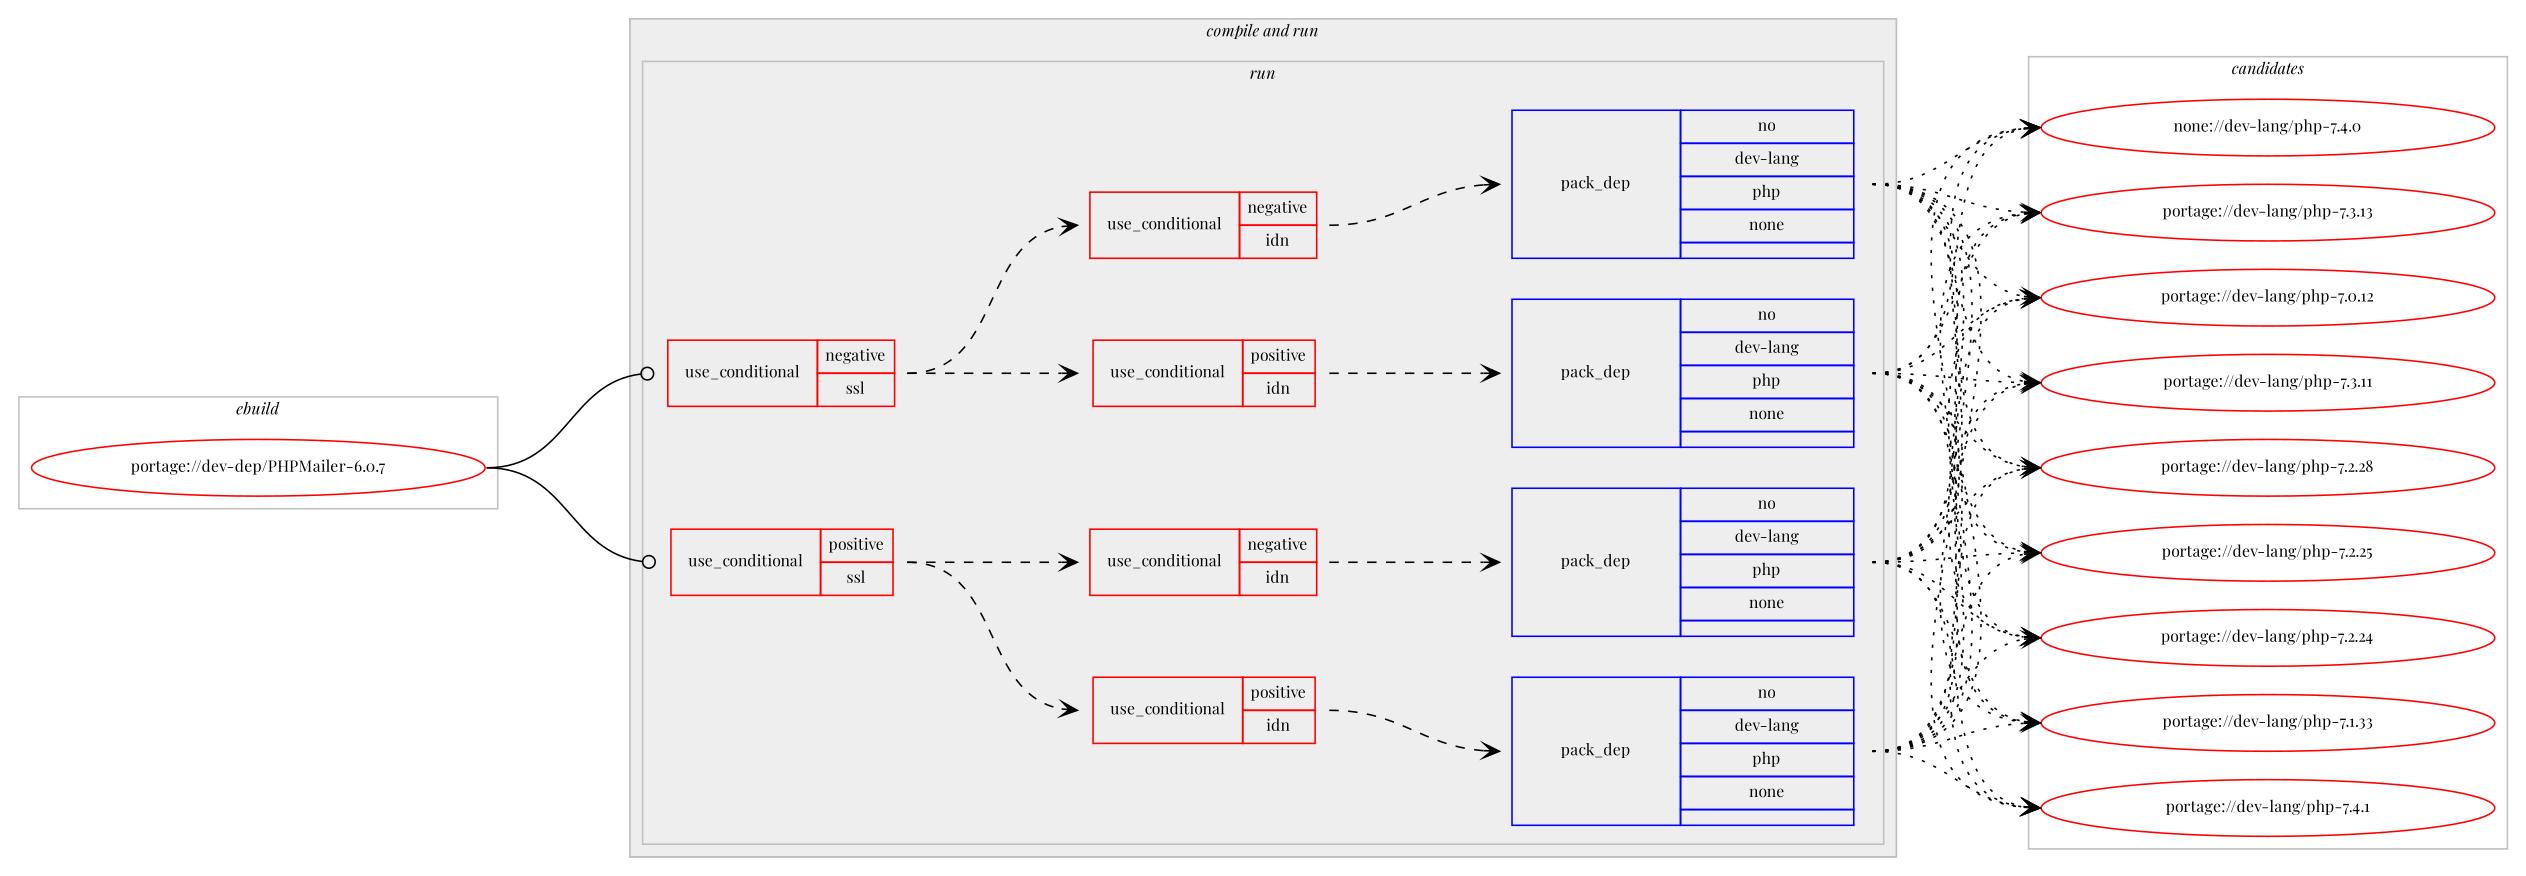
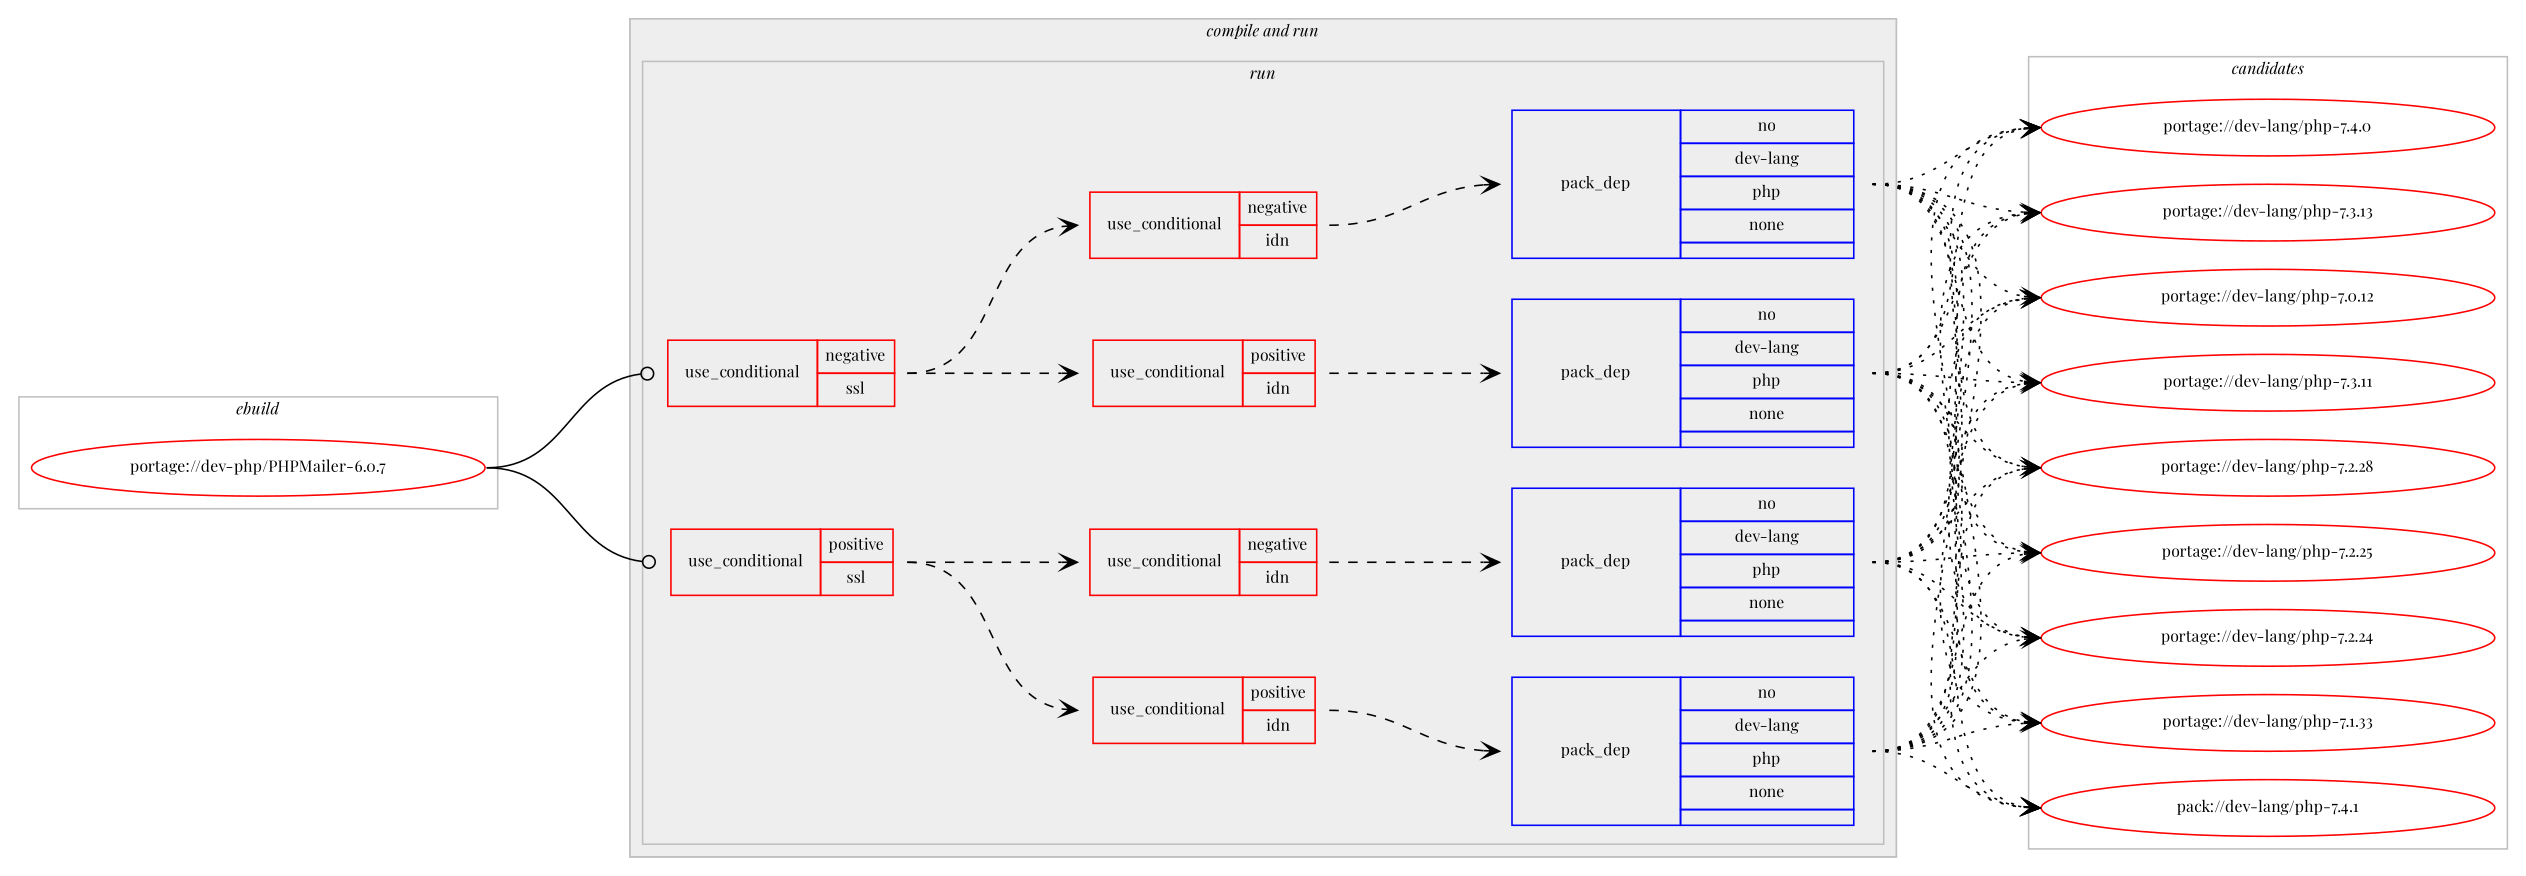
  digraph {
    compound=true
    concentrate=true
    fontname="Playfair Display"
    fontsize=10
    newrank=true
    rankdir=LR
    ranksep=1.5
    node [color=red fontname="Playfair Display" fontsize=10]
    edge [arrowhead=vee fontname="Playfair Display" headport=w style=dotted tailport=e weight=100]
-   n1 [label="portage://dev-dep/PHPMailer-6.0.7" width=4]
+   n1 [label="portage://dev-php/PHPMailer-6.0.7" width=4]
    n2 [color=blue label=<<TABLE BORDER="0" CELLBORDER="1" CELLSPACING="0" CELLPADDING="4" WIDTH="220"><TR><TD ROWSPAN="6" CELLPADDING="30">pack_dep</TD></TR><TR><TD WIDTH="110">no</TD></TR><TR><TD>dev-lang</TD></TR><TR><TD>php</TD></TR><TR><TD>none</TD></TR><TR><TD></TD></TR></TABLE>> shape=none]
    n3 [label=<<TABLE BORDER="0" CELLBORDER="1" CELLSPACING="0" CELLPADDING="4"><TR><TD ROWSPAN="3" CELLPADDING="10">use_conditional</TD></TR><TR><TD>positive</TD></TR><TR><TD>idn</TD></TR></TABLE>> shape=none]
    n4 [color=blue label=<<TABLE BORDER="0" CELLBORDER="1" CELLSPACING="0" CELLPADDING="4" WIDTH="220"><TR><TD ROWSPAN="6" CELLPADDING="30">pack_dep</TD></TR><TR><TD WIDTH="110">no</TD></TR><TR><TD>dev-lang</TD></TR><TR><TD>php</TD></TR><TR><TD>none</TD></TR><TR><TD></TD></TR></TABLE>> shape=none]
    n5 [label=<<TABLE BORDER="0" CELLBORDER="1" CELLSPACING="0" CELLPADDING="4"><TR><TD ROWSPAN="3" CELLPADDING="10">use_conditional</TD></TR><TR><TD>negative</TD></TR><TR><TD>idn</TD></TR></TABLE>> shape=none]
    n6 [label=<<TABLE BORDER="0" CELLBORDER="1" CELLSPACING="0" CELLPADDING="4"><TR><TD ROWSPAN="3" CELLPADDING="10">use_conditional</TD></TR><TR><TD>negative</TD></TR><TR><TD>ssl</TD></TR></TABLE>> shape=none]
    n7 [color=blue label=<<TABLE BORDER="0" CELLBORDER="1" CELLSPACING="0" CELLPADDING="4" WIDTH="220"><TR><TD ROWSPAN="6" CELLPADDING="30">pack_dep</TD></TR><TR><TD WIDTH="110">no</TD></TR><TR><TD>dev-lang</TD></TR><TR><TD>php</TD></TR><TR><TD>none</TD></TR><TR><TD></TD></TR></TABLE>> shape=none]
    n8 [label=<<TABLE BORDER="0" CELLBORDER="1" CELLSPACING="0" CELLPADDING="4"><TR><TD ROWSPAN="3" CELLPADDING="10">use_conditional</TD></TR><TR><TD>positive</TD></TR><TR><TD>idn</TD></TR></TABLE>> shape=none]
    n9 [color=blue label=<<TABLE BORDER="0" CELLBORDER="1" CELLSPACING="0" CELLPADDING="4" WIDTH="220"><TR><TD ROWSPAN="6" CELLPADDING="30">pack_dep</TD></TR><TR><TD WIDTH="110">no</TD></TR><TR><TD>dev-lang</TD></TR><TR><TD>php</TD></TR><TR><TD>none</TD></TR><TR><TD></TD></TR></TABLE>> shape=none]
    n10 [label=<<TABLE BORDER="0" CELLBORDER="1" CELLSPACING="0" CELLPADDING="4"><TR><TD ROWSPAN="3" CELLPADDING="10">use_conditional</TD></TR><TR><TD>negative</TD></TR><TR><TD>idn</TD></TR></TABLE>> shape=none]
    n11 [label=<<TABLE BORDER="0" CELLBORDER="1" CELLSPACING="0" CELLPADDING="4"><TR><TD ROWSPAN="3" CELLPADDING="10">use_conditional</TD></TR><TR><TD>positive</TD></TR><TR><TD>ssl</TD></TR></TABLE>> shape=none]
-   n12 [label="portage://dev-lang/php-7.4.1" width=4]
-   n13 [label="none://dev-lang/php-7.4.0" width=4]
+   n12 [label="pack://dev-lang/php-7.4.1" width=4]
+   n13 [label="portage://dev-lang/php-7.4.0" width=4]
    n14 [label="portage://dev-lang/php-7.3.13" width=4]
    n15 [label="portage://dev-lang/php-7.0.12" width=4]
    n16 [label="portage://dev-lang/php-7.3.11" width=4]
    n17 [label="portage://dev-lang/php-7.2.28" width=4]
    n18 [label="portage://dev-lang/php-7.2.25" width=4]
    n19 [label="portage://dev-lang/php-7.2.24" width=4]
    n20 [label="portage://dev-lang/php-7.1.33" width=4]
    subgraph cluster_1 {
      color=gray
      label=<<i>ebuild</i>>
      n1
    }
    subgraph cluster_2 {
      color=gray
      label=<<i>dependencies</i>>
      subgraph cluster_3 {
        color=gray
        fillcolor="#eeeeee"
        label=<<i>compile</i>>
        style=filled
      }
      subgraph cluster_4 {
        color=gray
        fillcolor="#eeeeee"
        label=<<i>compile and run</i>>
        style=filled
      }
      subgraph cluster_5 {
        color=gray
        fillcolor="#eeeeee"
        label=<<i>run</i>>
        style=filled
        subgraph sub_6 {
          color=gray
          fillcolor="#eeeeee"
          label=<<i>run</i>>
          style=filled
          n6
          subgraph sub_7 {
            color=gray
            fillcolor="#eeeeee"
            label=<<i>run</i>>
            style=filled
            n3
            subgraph sub_8 {
              color=gray
              fillcolor="#eeeeee"
              label=<<i>run</i>>
              style=filled
              n2
            }
          }
          subgraph sub_9 {
            color=gray
            fillcolor="#eeeeee"
            label=<<i>run</i>>
            style=filled
            n5
            subgraph sub_10 {
              color=gray
              fillcolor="#eeeeee"
              label=<<i>run</i>>
              style=filled
              n4
            }
          }
        }
        subgraph sub_11 {
          color=gray
          fillcolor="#eeeeee"
          label=<<i>run</i>>
          style=filled
          n11
          subgraph sub_12 {
            color=gray
            fillcolor="#eeeeee"
            label=<<i>run</i>>
            style=filled
            n8
            subgraph sub_13 {
              color=gray
              fillcolor="#eeeeee"
              label=<<i>run</i>>
              style=filled
              n7
            }
          }
          subgraph sub_14 {
            color=gray
            fillcolor="#eeeeee"
            label=<<i>run</i>>
            style=filled
            n10
            subgraph sub_15 {
              color=gray
              fillcolor="#eeeeee"
              label=<<i>run</i>>
              style=filled
              n9
            }
          }
        }
      }
    }
    subgraph cluster_16 {
      color=gray
      label=<<i>candidates</i>>
      rank=same
      subgraph sub_17 {
        color=black
        label=<<i>candidates</i>>
        nodesep=1
        rank=same
        n12
        n13
        n14
        n15
        n16
        n17
        n18
        n19
        n20
      }
      subgraph sub_18 {
        color=black
        label=<<i>candidates</i>>
        nodesep=1
        rank=same
        n12
        n13
        n14
        n15
        n16
        n17
        n18
        n19
        n20
      }
      subgraph sub_19 {
        color=black
        label=<<i>candidates</i>>
        nodesep=1
        rank=same
        n12
        n13
        n14
        n15
        n16
        n17
        n18
        n19
        n20
      }
      subgraph sub_20 {
        color=black
        label=<<i>candidates</i>>
        nodesep=1
        rank=same
        n12
        n13
        n14
        n15
        n16
        n17
        n18
        n19
        n20
      }
    }
    n1 -> n6 [arrowhead=odot style=solid weight=20]
    n1 -> n11 [arrowhead=odot style=solid weight=20]
    n2 -> n12
    n2 -> n13
    n2 -> n14
    n2 -> n15
    n2 -> n16
    n2 -> n17
    n2 -> n18
    n2 -> n19
    n2 -> n20
    n3 -> n2 [style=dashed weight=20]
    n4 -> n12
    n4 -> n13
    n4 -> n14
    n4 -> n15
    n4 -> n16
    n4 -> n17
    n4 -> n18
    n4 -> n19
    n4 -> n20
    n5 -> n4 [style=dashed weight=20]
    n6 -> n3 [style=dashed weight=20]
    n6 -> n5 [style=dashed weight=20]
    n7 -> n12
    n7 -> n13
    n7 -> n14
    n7 -> n15
    n7 -> n16
    n7 -> n17
    n7 -> n18
    n7 -> n19
    n7 -> n20
    n8 -> n7 [style=dashed weight=20]
    n9 -> n12
    n9 -> n13
    n9 -> n14
    n9 -> n15
    n9 -> n16
    n9 -> n17
    n9 -> n18
    n9 -> n19
    n9 -> n20
    n10 -> n9 [style=dashed weight=20]
    n11 -> n8 [style=dashed weight=20]
    n11 -> n10 [style=dashed weight=20]
  }
